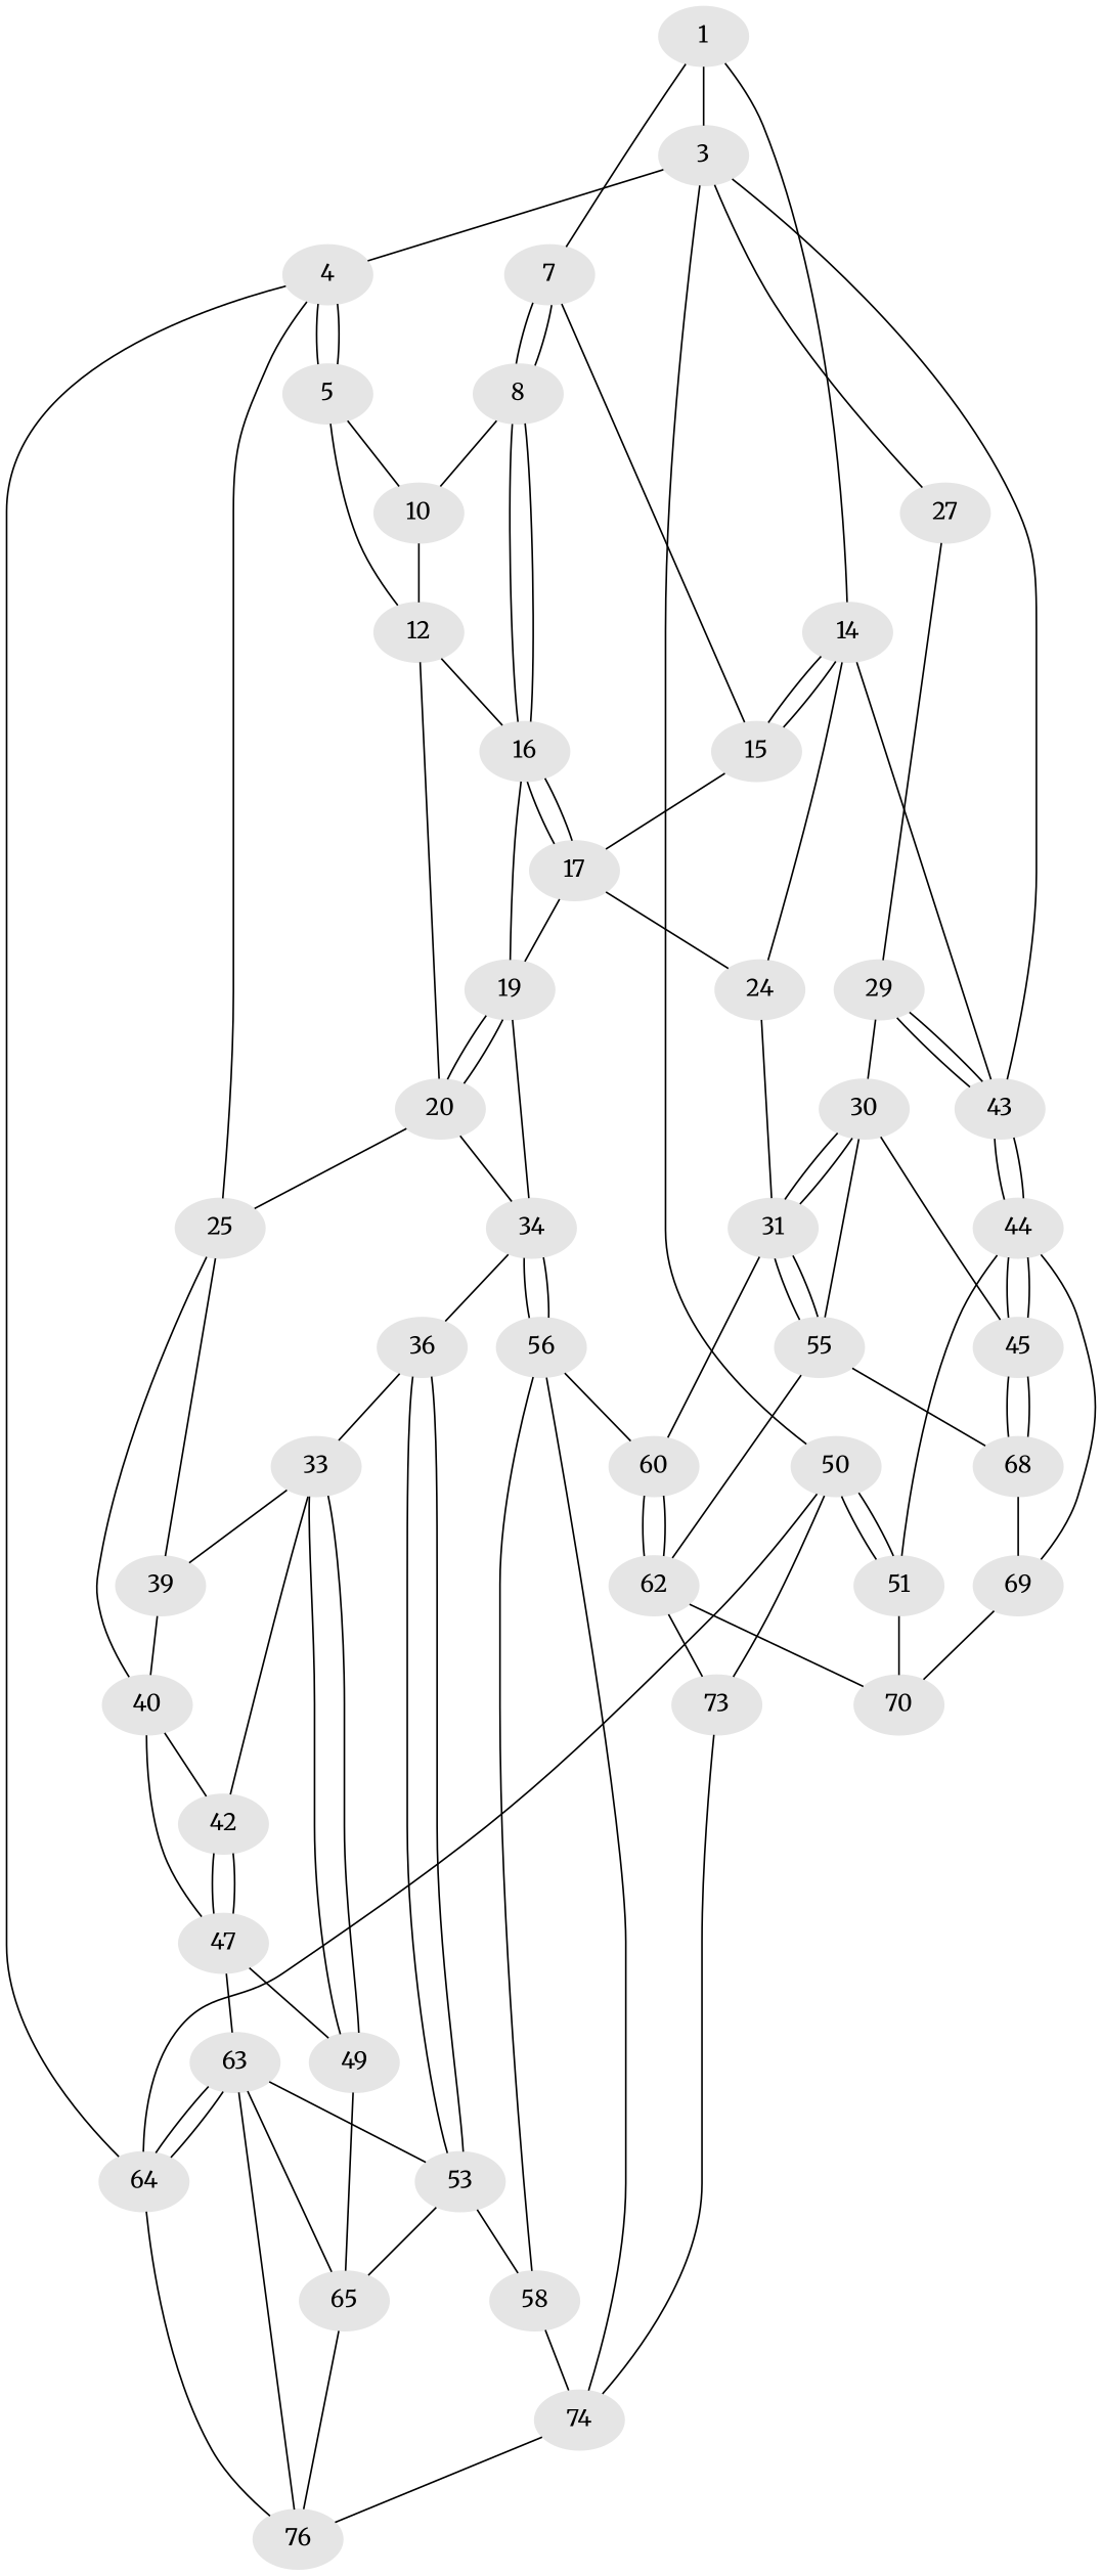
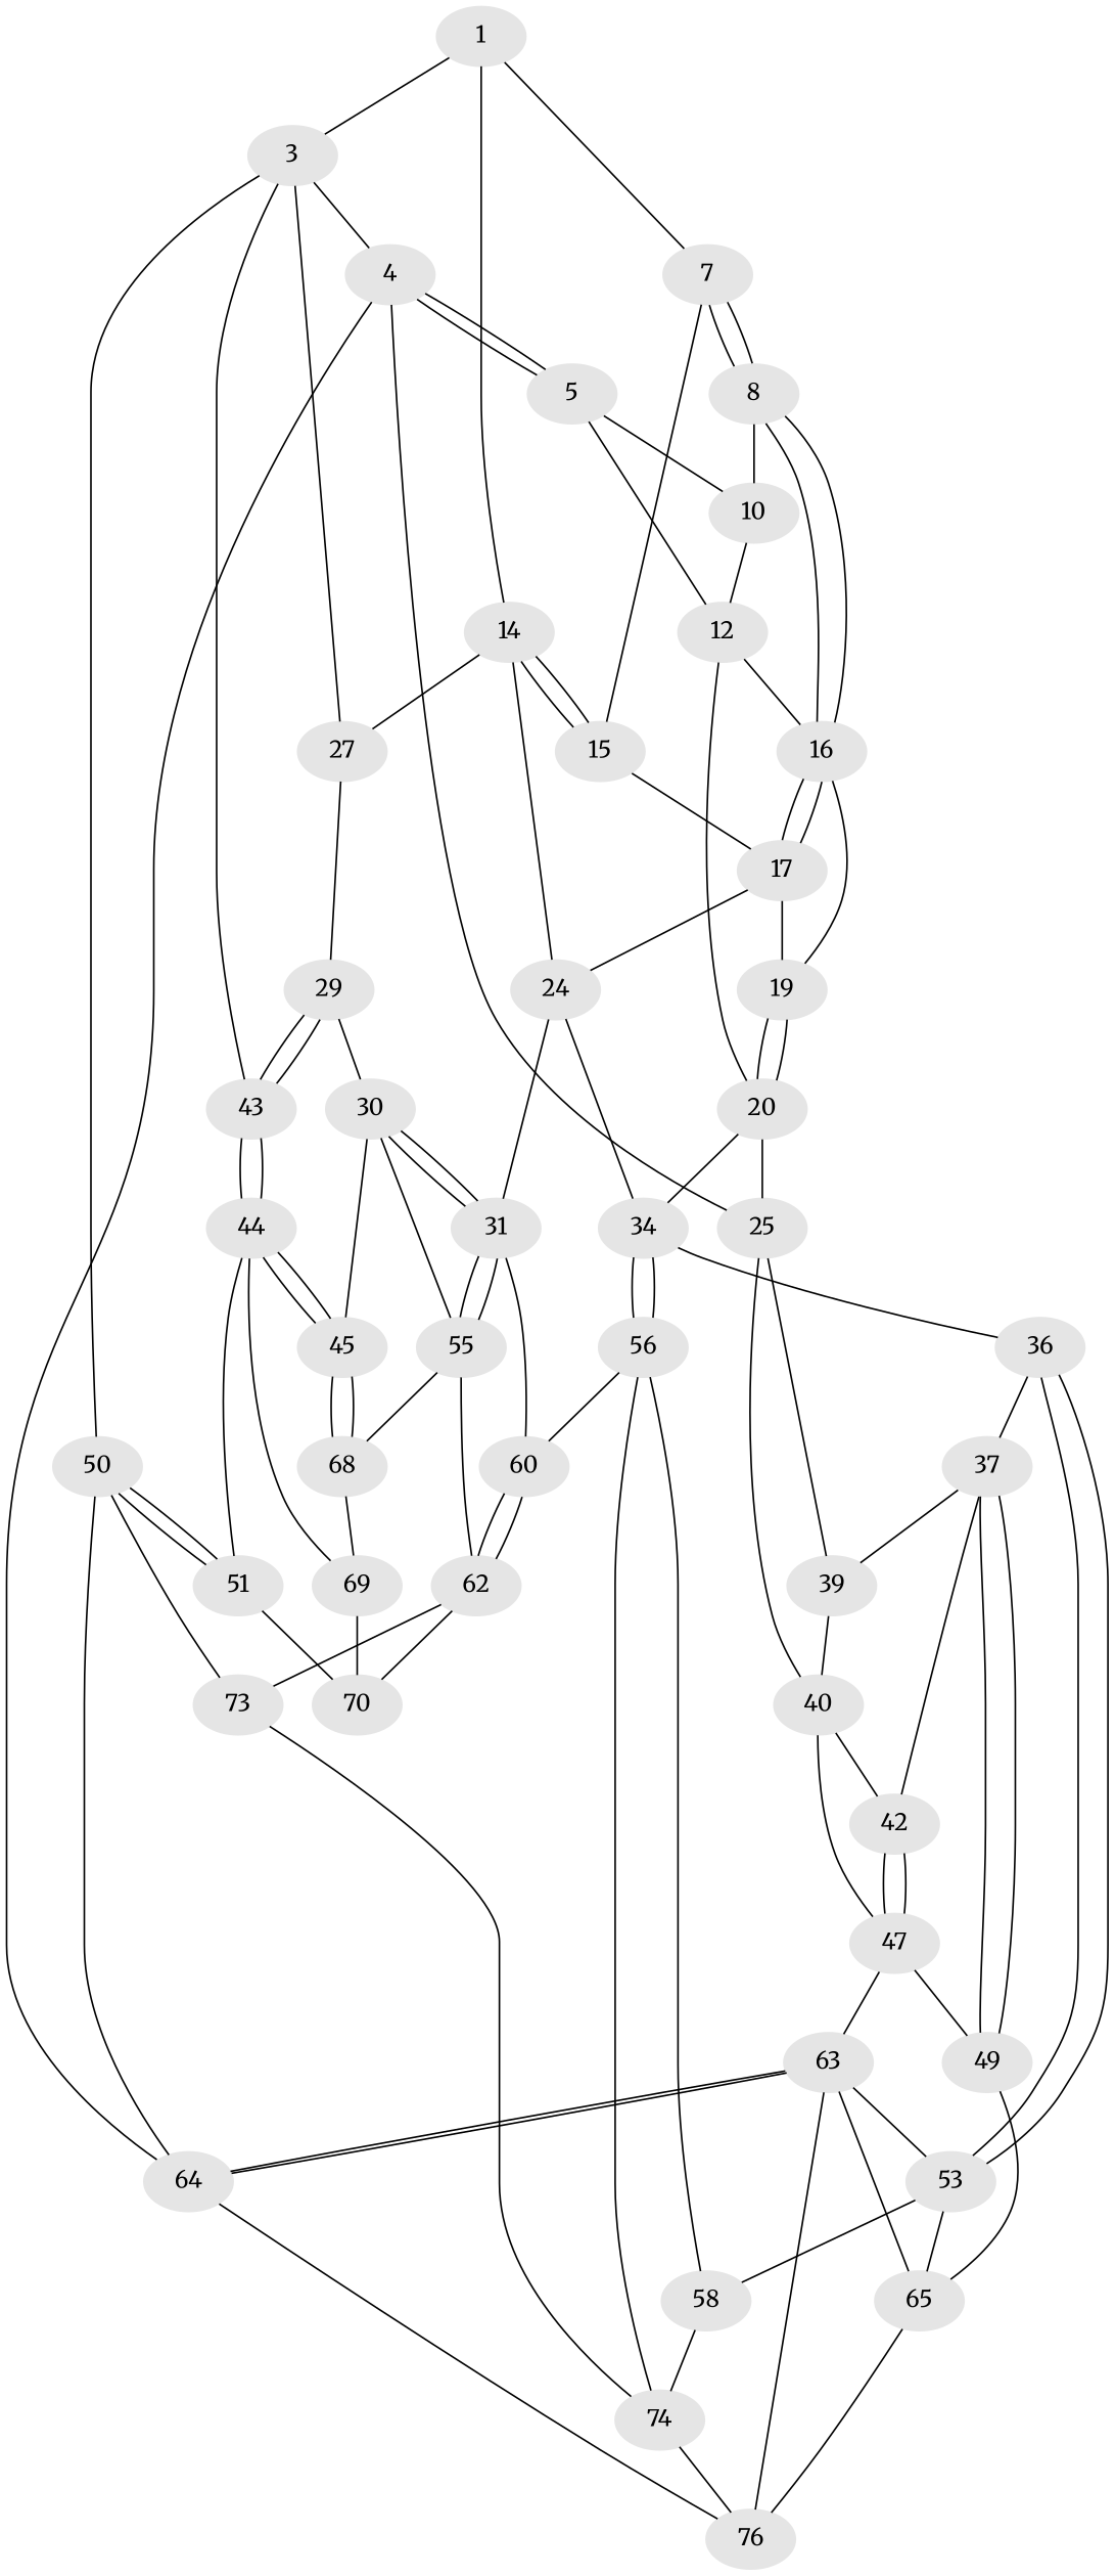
  graph {
    fontname=Merriweather
    node [color=gray90 fontname=Merriweather style=filled]
    edge [fontname=Merriweather]
    1 [super="+2"]
    3 [super="+28"]
    7
    14 [super="+23"]
    4
    27
    43
    50 [super="+79"]
    8 [super="+9"]
    15
    24 [super="+33"]
    5 [super="+6"]
    25 [super="+26"]
    64 [super="+80"]
    29
    44 [super="+52"]
    51 [super="+75"]
    73
    10 [super="+11"]
    12 [super="+13"]
    39
    40 [super="+41"]
    76 [super="+78"]
    16 [super="+18"]
    20 [super="+21"]
    17 [super="+22"]
    19
    34 [super="+35"]
    31 [super="+32"]
    36
    56 [super="+57"]
    55 [super="+61"]
    60
    42
    47 [super="+48"]
    30 [super="+46"]
    45
    68
    62 [super="+72"]
-   37 [super="+38" label=33]
+   37 [super="+38"]
    53 [super="+59"]
    58
    74 [super="+77"]
    49 [super="+54"]
    65 [super="+67"]
    63 [super="+66"]
    69
    70 [super="+71"]
    1 -- 3
    1 -- 7
    1 -- 14
    3 -- 4
    3 -- 27
    3 -- 43
    3 -- 50
    7 -- 8
    7 -- 8
    7 -- 15
-   14 -- 43
+   14 -- 27
    14 -- 15
    14 -- 15
    14 -- 24
    4 -- 5
    4 -- 5
    4 -- 25
    4 -- 64
    27 -- 29
    43 -- 44
    43 -- 44
    50 -- 64 [weight=2]
    50 -- 51
    50 -- 51
    50 -- 73
    8 -- 10 [weight=2]
    8 -- 16
    8 -- 16
    15 -- 17
-   19 -- 34
+   24 -- 34
    24 -- 31
    5 -- 10
    5 -- 12
    25 -- 39
    25 -- 40
    64 -- 76
    29 -- 43
    29 -- 43
    29 -- 30
    44 -- 51
    44 -- 45
    44 -- 45
    44 -- 69
    51 -- 70 [weight=2]
    73 -- 74
    10 -- 12
    12 -- 16
    12 -- 20
    39 -- 40
    40 -- 42
    40 -- 47
    16 -- 17
    16 -- 17
    16 -- 19
    20 -- 25
    20 -- 34
    17 -- 24
    17 -- 19
    19 -- 20
    19 -- 20
    34 -- 36
    34 -- 56
    34 -- 56
    31 -- 55
    31 -- 55
    31 -- 60
    36 -- 37
    36 -- 53
    36 -- 53
    56 -- 60
    56 -- 58
    56 -- 74
    55 -- 68
    55 -- 62
    60 -- 62
    60 -- 62
    42 -- 47
    42 -- 47
    47 -- 49
    47 -- 63
    30 -- 31
    30 -- 31
    30 -- 55
    30 -- 45
    45 -- 68
    45 -- 68
    68 -- 69
    62 -- 73
    62 -- 70
    37 -- 39
    37 -- 42
    37 -- 49
    37 -- 49
    53 -- 58
    53 -- 65
    58 -- 74
    74 -- 76
    49 -- 65
    65 -- 76
    63 -- 64
    63 -- 64
    63 -- 76
    63 -- 53
    63 -- 65
    69 -- 70
  }
